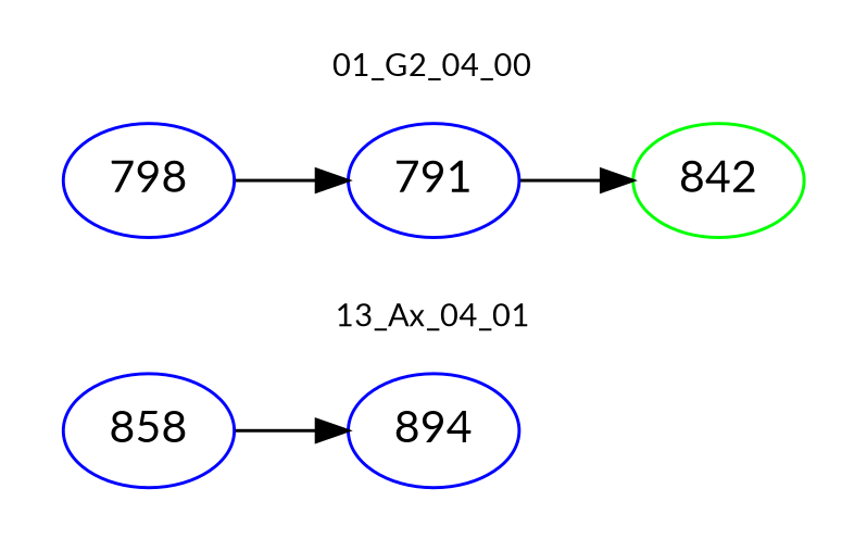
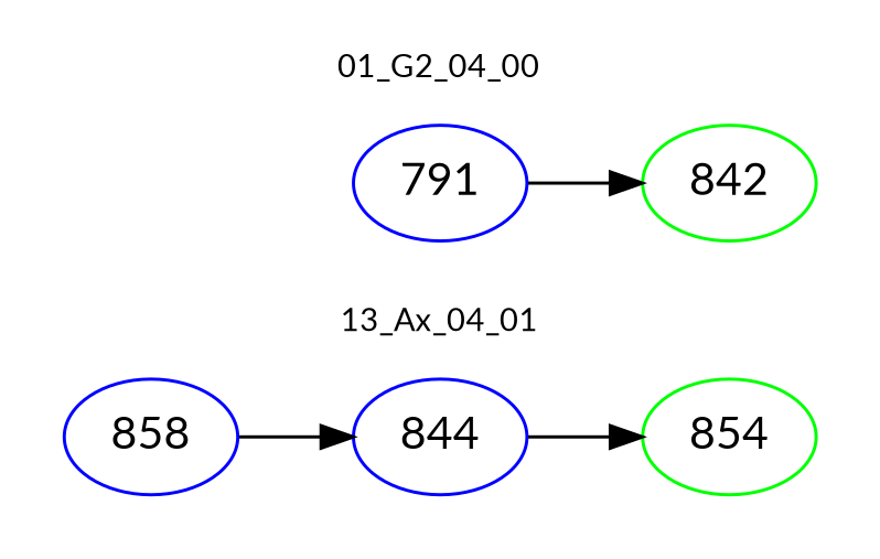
  digraph {
    fontname=Lato
    rankdir=LR
    node [color=blue fontname=Lato]
    edge [color=black fontname=Lato]
    n1 [label=858]
-   n2 [label=894]
-   n4 [label=798]
+   n2 [label=844]
+   n3 [color=green label=854]
    n5 [label=791]
    n6 [color=green label=842]
    subgraph cluster_1 {
      color=white
      fontsize=10
      label="13_Ax_04_01"
      n1
      n2
+     n3
    }
    subgraph cluster_2 {
      color=white
      fontsize=10
      label="01_G2_04_00"
-     n4
      n5
      n6
    }
    n1 -> n2
-   n4 -> n5
+   n2 -> n3
    n5 -> n6
  }
